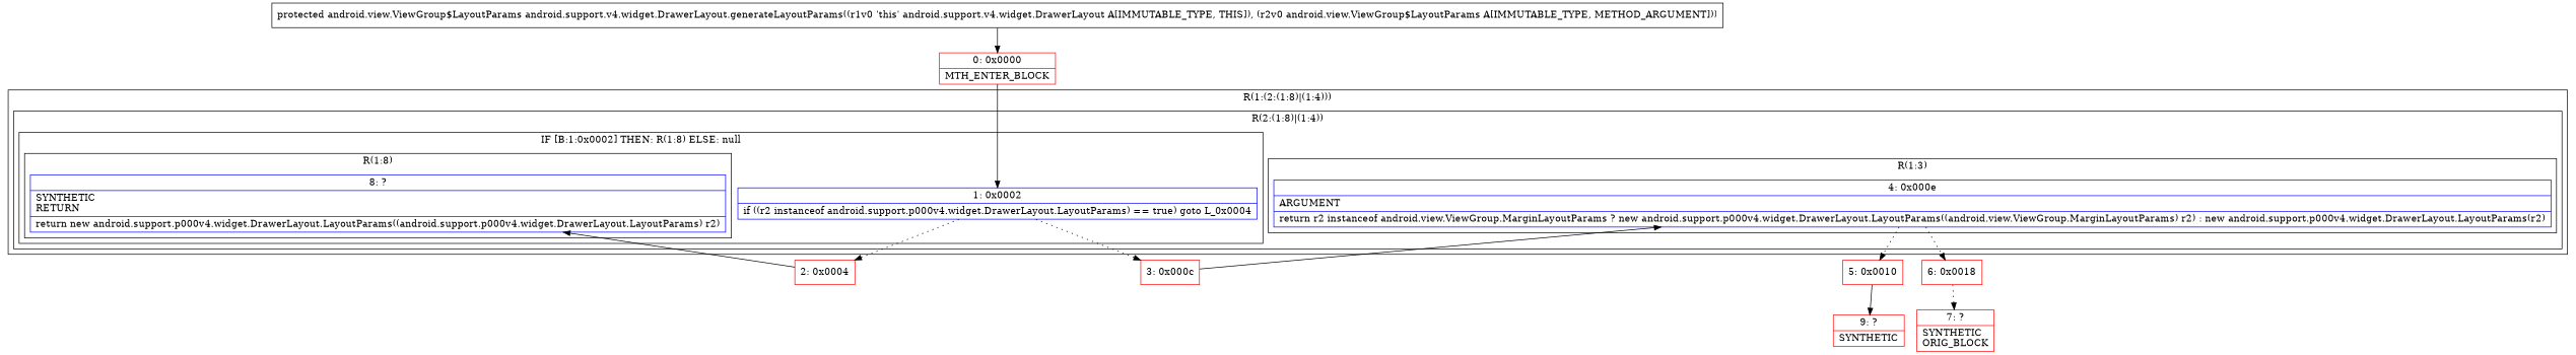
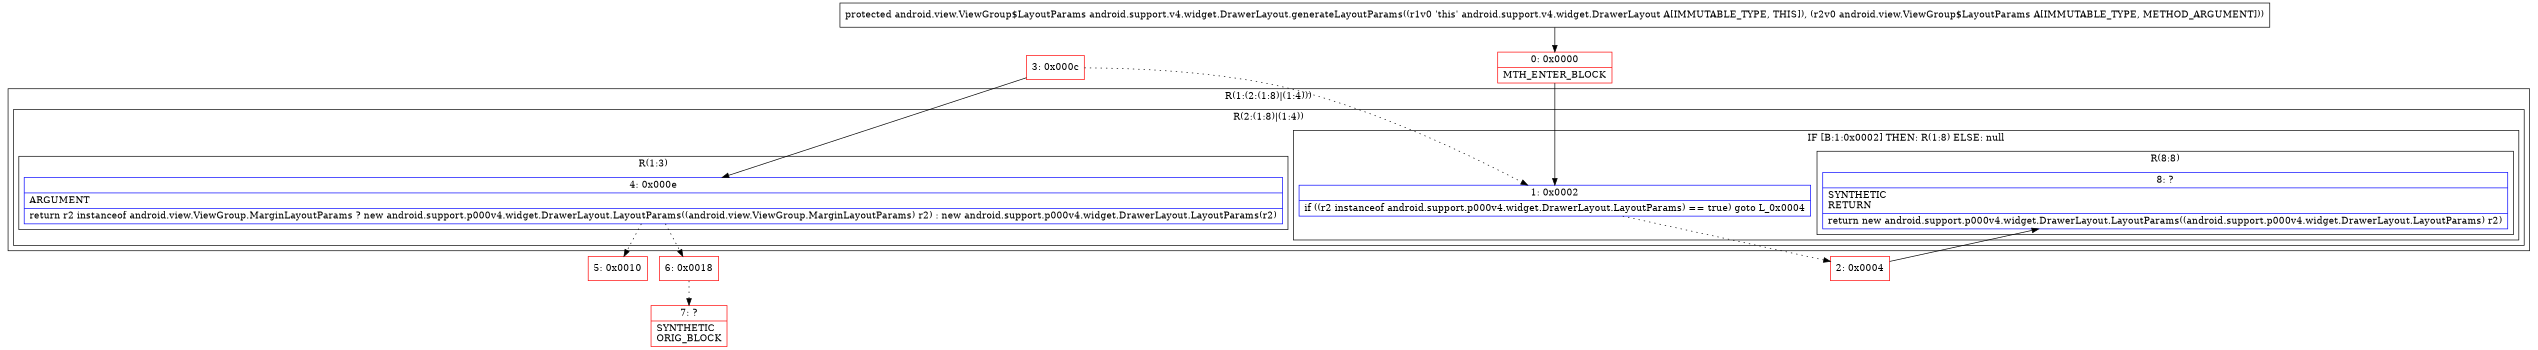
  digraph {
    node [color=red shape=record]
    edge [style=dotted]
    n1 [color=blue label="{8\:\ ?|SYNTHETIC\lRETURN\l|return new android.support.p000v4.widget.DrawerLayout.LayoutParams((android.support.p000v4.widget.DrawerLayout.LayoutParams) r2)\l}"]
    n2 [color=blue label="{1\:\ 0x0002|if ((r2 instanceof android.support.p000v4.widget.DrawerLayout.LayoutParams) == true) goto L_0x0004\l}"]
    n3 [color=blue label="{4\:\ 0x000e|ARGUMENT\l|return r2 instanceof android.view.ViewGroup.MarginLayoutParams ? new android.support.p000v4.widget.DrawerLayout.LayoutParams((android.view.ViewGroup.MarginLayoutParams) r2) : new android.support.p000v4.widget.DrawerLayout.LayoutParams(r2)\l}"]
    n4 [label="{2\:\ 0x0004}"]
    n5 [label="{3\:\ 0x000c}"]
    n6 [label="{5\:\ 0x0010}"]
    n7 [label="{6\:\ 0x0018}"]
-   n8 [label="{9\:\ ?|SYNTHETIC\l}"]
    n9 [label="{7\:\ ?|SYNTHETIC\lORIG_BLOCK\l}"]
    n10 [label="{0\:\ 0x0000|MTH_ENTER_BLOCK\l}"]
    n11 [label="{protected android.view.ViewGroup$LayoutParams android.support.v4.widget.DrawerLayout.generateLayoutParams((r1v0 'this' android.support.v4.widget.DrawerLayout A[IMMUTABLE_TYPE, THIS]), (r2v0 android.view.ViewGroup$LayoutParams A[IMMUTABLE_TYPE, METHOD_ARGUMENT])) }" color=""]
    subgraph cluster_1 {
      label="R(1:(2:(1:8)|(1:4)))"
      subgraph cluster_2 {
        label="R(2:(1:8)|(1:4))"
        subgraph cluster_3 {
          label="IF [B:1:0x0002] THEN: R(1:8) ELSE: null"
          n2
          subgraph cluster_4 {
-           label="R(1:8)"
+           label="R(8:8)"
            n1
          }
        }
        subgraph cluster_5 {
          label="R(1:3)"
          n3
        }
      }
    }
    n2 -> n4
-   n2 -> n5
+   n5 -> n2
    n3 -> n6
    n3 -> n7
    n4 -> n1 [style=solid]
    n5 -> n3 [style=solid]
-   n6 -> n8 [style=solid]
    n7 -> n9
    n10 -> n2 [style=solid]
    n11 -> n10 [style=solid]
  }
